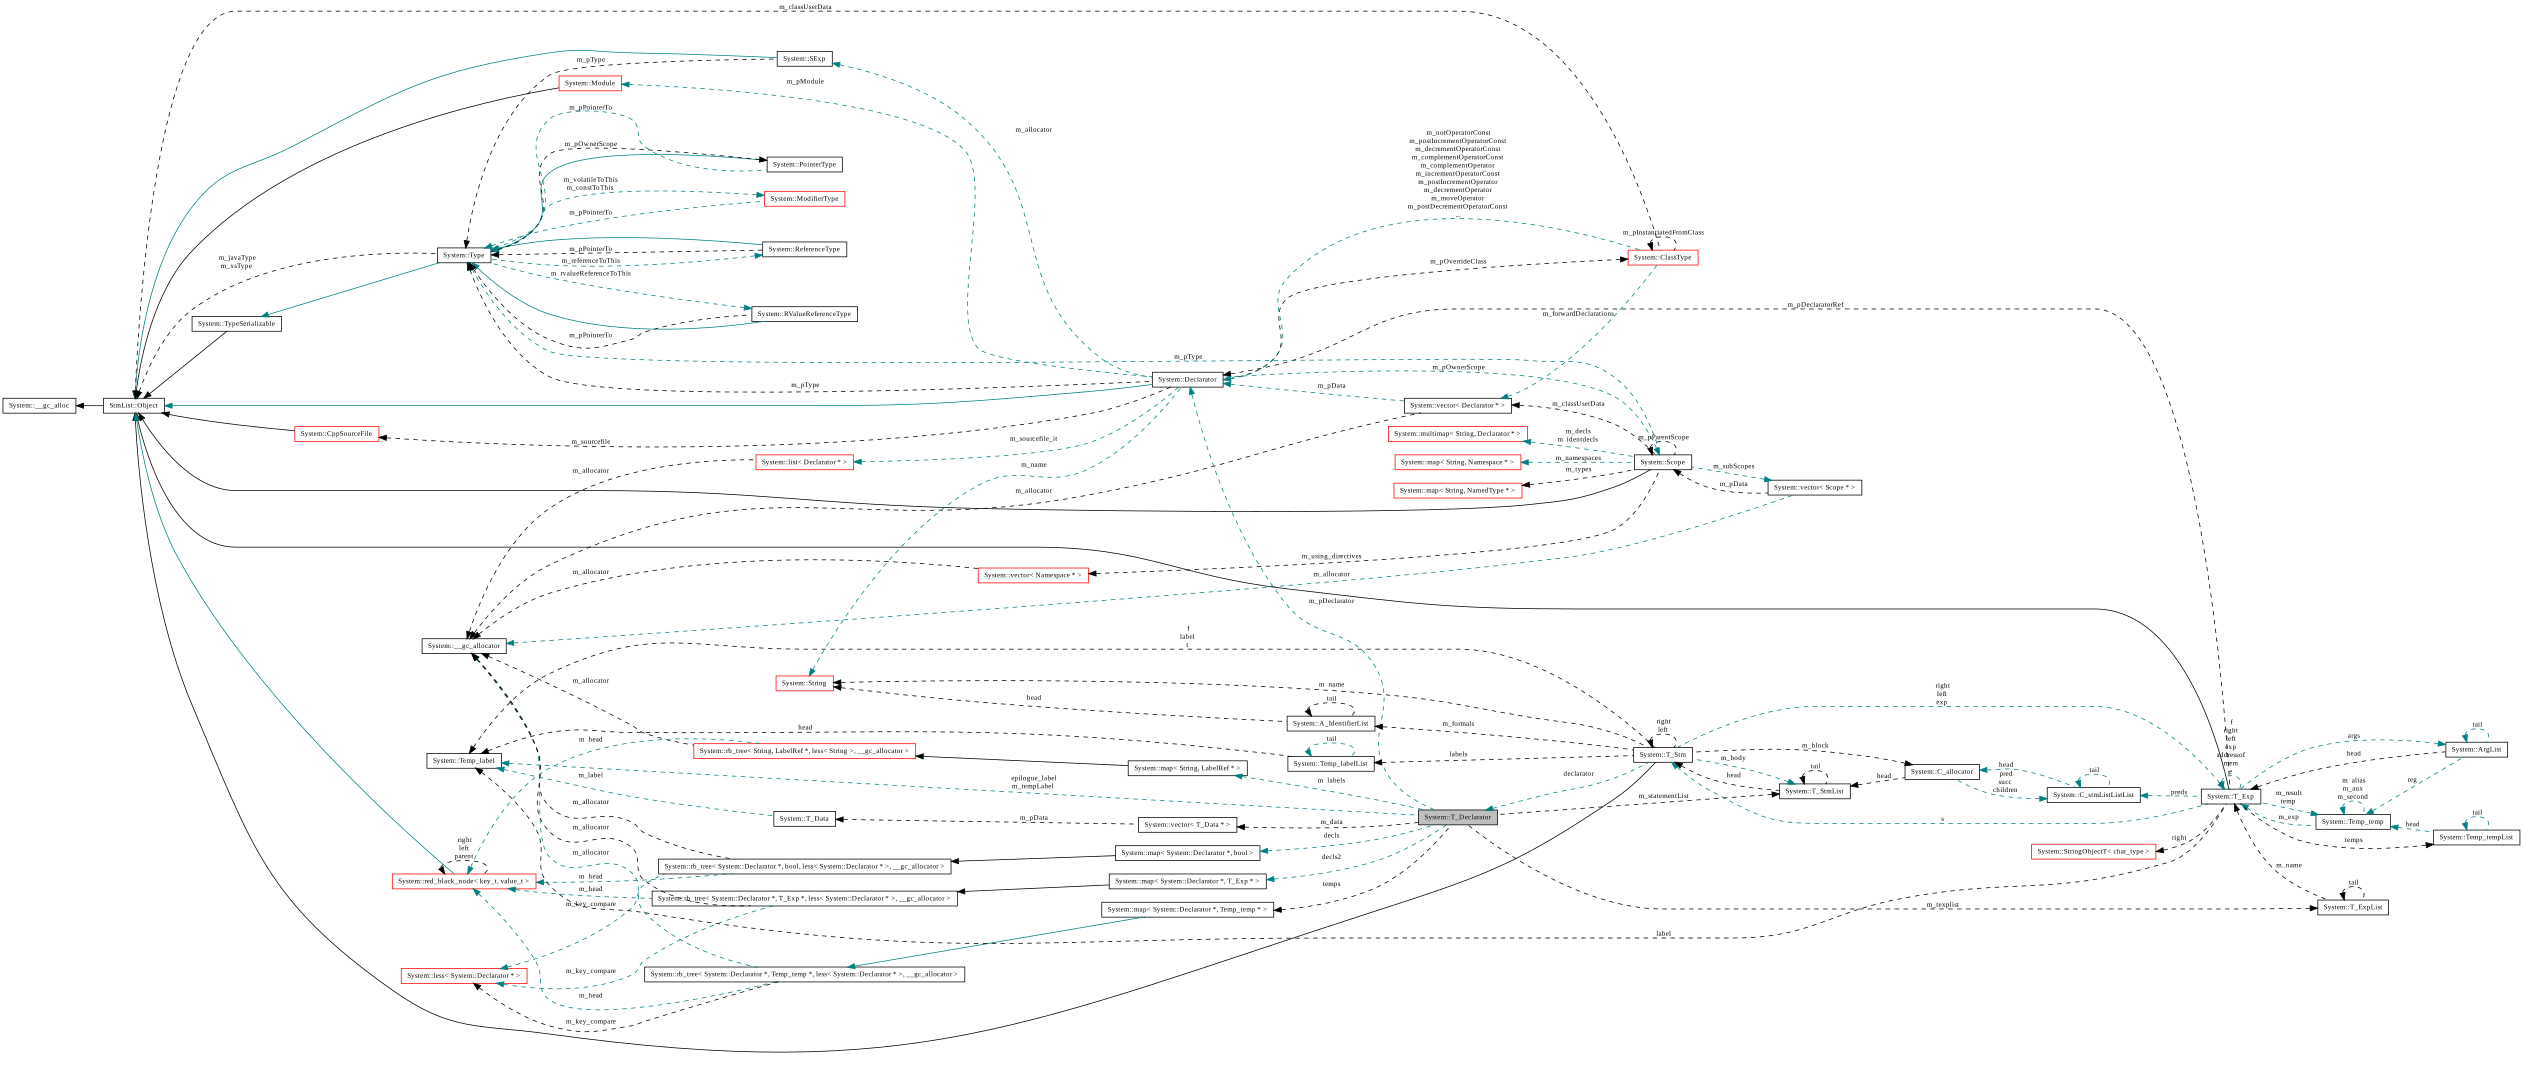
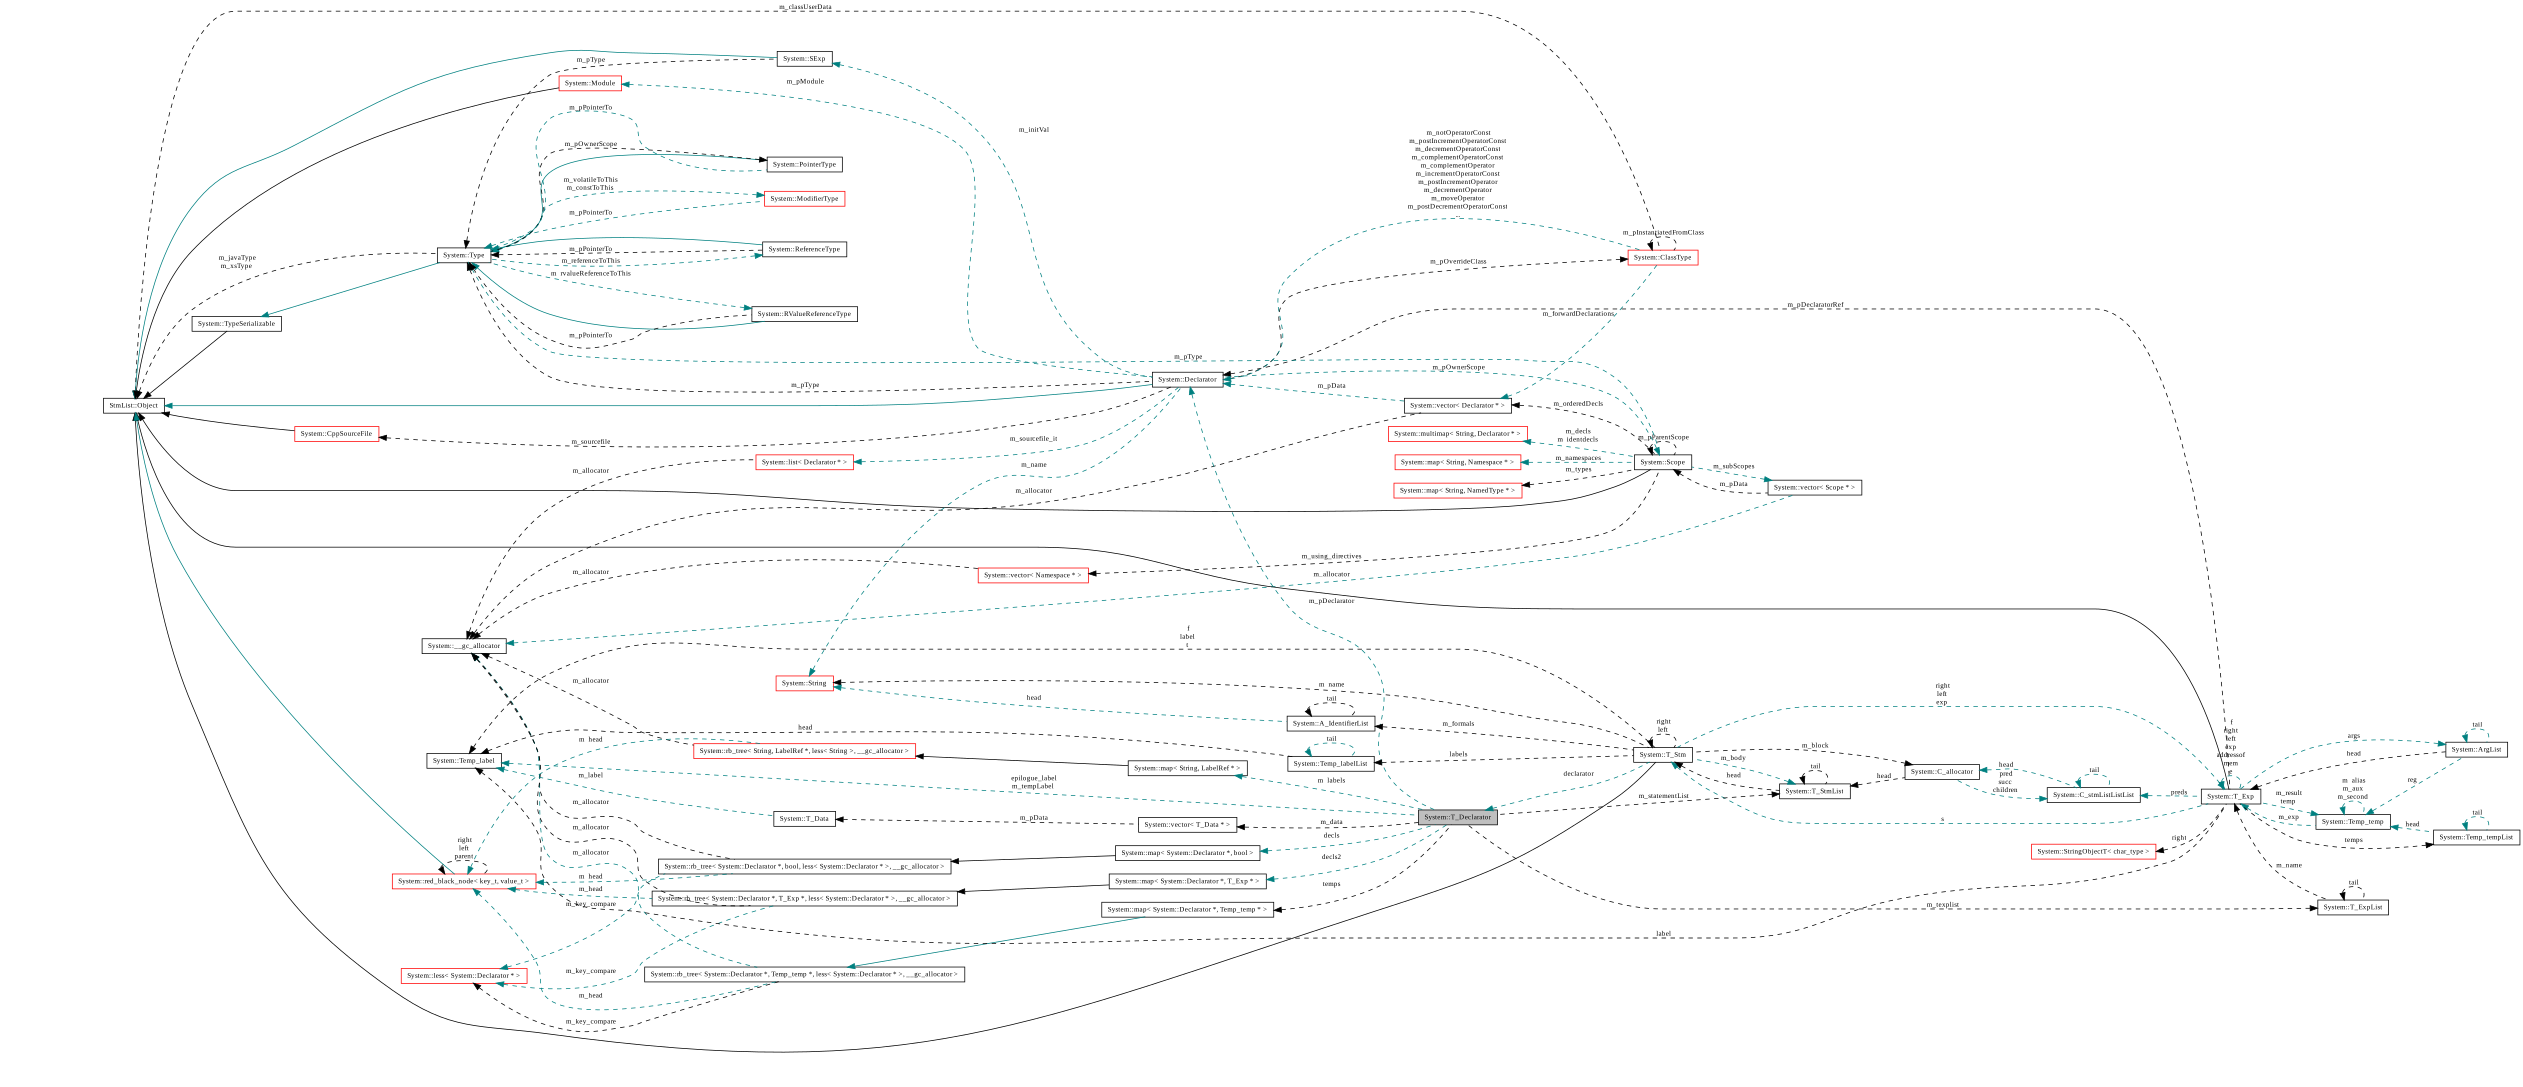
  digraph {
    fontname="Liberation Serif"
    rankdir=LR
    node [color=black fillcolor=white fontname="Liberation Serif" fontsize=10 shape=record style=filled]
    edge [color=teal dir=back fontname="Liberation Serif" fontsize=10 labelfontname=Helvetica labelfontsize=10 style=dashed]
    n1 [fillcolor=grey75 fontcolor=black height=0.2 label="System::T_Declarator" width=0.4]
    n2 [height=0.2 label="System::T_Stm" width=0.4]
    n3 [height=0.2 label="System::T_Exp" width=0.4]
    n4 [height=0.2 label="System::T_StmList" width=0.4]
    n5 [height=0.2 label="System::map\< System::Declarator *, bool \>" width=0.4]
    n6 [height=0.2 label="System::rb_tree\< System::Declarator *, bool, less\< System::Declarator * \>, __gc_allocator \>" width=0.4]
    n7 [height=0.2 label="System::__gc_allocator" width=0.4]
    n8 [height=0.2 label="System::vector\< Scope * \>" width=0.4]
    n9 [color=red height=0.2 label="System::vector\< Namespace * \>" width=0.4]
    n10 [height=0.2 label="System::vector\< Declarator * \>" width=0.4]
    n11 [color=red height=0.2 label="System::list\< Declarator * \>" width=0.4]
    n12 [height=0.2 label="System::rb_tree\< System::Declarator *, Temp_temp *, less\< System::Declarator * \>, __gc_allocator \>" width=0.4]
    n13 [color=red height=0.2 label="System::rb_tree\< String, LabelRef *, less\< String \>, __gc_allocator \>" width=0.4]
    n14 [height=0.2 label="System::rb_tree\< System::Declarator *, T_Exp *, less\< System::Declarator * \>, __gc_allocator \>" width=0.4]
    n15 [height=0.2 label="System::Scope" width=0.4]
    n16 [color=red height=0.2 label="System::ClassType" width=0.4]
    n17 [height=0.2 label="System::Declarator" width=0.4]
    n18 [height=0.2 label="System::map\< System::Declarator *, Temp_temp * \>" width=0.4]
    n19 [height=0.2 label="System::vector\< T_Data * \>" width=0.4]
    n20 [height=0.2 label="System::map\< String, LabelRef * \>" width=0.4]
    n21 [height=0.2 label="System::map\< System::Declarator *, T_Exp * \>" width=0.4]
    n22 [color=red height=0.2 label="System::less\< System::Declarator * \>" width=0.4]
    n23 [color=red height=0.2 label="System::red_black_node\< key_t, value_t \>" width=0.4]
    n24 [height=0.2 label="StmList::Object" width=0.4]
    n25 [height=0.2 label="System::Type" width=0.4]
    n26 [height=0.2 label="System::TypeSerializable" width=0.4]
    n27 [height=0.2 label="System::SExp" width=0.4]
    n28 [color=red height=0.2 label="System::CppSourceFile" width=0.4]
    n29 [color=red height=0.2 label="System::Module" width=0.4]
    n30 [height=0.2 label="System::T_ExpList" width=0.4]
    n31 [height=0.2 label="System::Temp_temp" width=0.4]
    n32 [height=0.2 label="System::ArgList" width=0.4]
    n33 [height=0.2 label="System::PointerType" width=0.4]
    n34 [height=0.2 label="System::ReferenceType" width=0.4]
    n35 [height=0.2 label="System::RValueReferenceType" width=0.4]
    n36 [color=red height=0.2 label="System::ModifierType" width=0.4]
-   n37 [height=0.2 label="System::__gc_alloc" width=0.4]
    n38 [height=0.2 label="System::Temp_tempList" width=0.4]
    n39 [height=0.2 label="System::C_stmListListList" width=0.4]
    n40 [height=0.2 label="System::C_allocator" width=0.4]
    n41 [height=0.2 label="System::Temp_labelList" width=0.4]
    n42 [height=0.2 label="System::Temp_label" width=0.4]
    n43 [height=0.2 label="System::T_Data" width=0.4]
    n44 [height=0.2 label="System::A_IdentifierList" width=0.4]
    n45 [color=red height=0.2 label="System::String" width=0.4]
    n46 [color=red height=0.2 label="System::multimap\< String, Declarator * \>" width=0.4]
    n47 [color=red height=0.2 label="System::map\< String, Namespace * \>" width=0.4]
    n48 [color=red height=0.2 label="System::map\< String, NamedType * \>" width=0.4]
    n49 [color=red height=0.2 label="System::StringObjectT\< char_type \>" width=0.4]
    n1 -> n2 [label=" declarator"]
    n2 -> n2 [color=black label=" right\nleft"]
    n2 -> n3 [label=" s"]
    n2 -> n4 [color=black label=" head"]
    n3 -> n2 [label=" right\nleft\nexp"]
    n3 -> n3 [label=" f\nright\nleft\nexp\naddressof\nmem\ne"]
    n3 -> n30 [color=black label=" m_name"]
    n3 -> n31 [label=" m_exp"]
    n3 -> n32 [color=black label=" head"]
    n4 -> n1 [color=black label=" m_statementList"]
    n4 -> n2 [label=" m_body"]
    n4 -> n4 [color=black label=" tail"]
    n4 -> n40 [color=black label=" head"]
    n5 -> n1 [label=" decls"]
    n6 -> n5 [color=black style=solid]
    n7 -> n6 [color=black label=" m_allocator"]
    n7 -> n8 [label=" m_allocator"]
    n7 -> n9 [color=black label=" m_allocator"]
    n7 -> n10 [color=black label=" m_allocator"]
    n7 -> n11 [color=black label=" m_allocator"]
    n7 -> n12 [label=" m_allocator"]
    n7 -> n13 [color=black label=" m_allocator"]
    n7 -> n14 [color=black label=" m_allocator"]
    n8 -> n15 [label=" m_subScopes"]
    n9 -> n15 [color=black label=" m_using_directives"]
-   n10 -> n15 [color=black label=" m_classUserData"]
+   n10 -> n15 [color=black label=" m_orderedDecls"]
    n10 -> n16 [label=" m_forwardDeclarations"]
    n11 -> n17 [label=" m_sourcefile_it"]
    n12 -> n18 [style=solid]
    n13 -> n20 [color=black style=solid]
    n14 -> n21 [color=black style=solid]
    n15 -> n8 [color=black label=" m_pData"]
    n15 -> n15 [color=black label=" m_pParentScope"]
    n15 -> n17 [label=" m_pOwnerScope"]
    n16 -> n16 [color=black label=" m_pInstantiatedFromClass"]
    n16 -> n17 [color=black label=" m_pOverrideClass"]
    n17 -> n1 [label=" m_pDeclarator"]
    n17 -> n3 [color=black label=" m_pDeclaratorRef"]
    n17 -> n10 [label=" m_pData"]
    n17 -> n16 [label=" m_notOperatorConst\nm_postIncrementOperatorConst\nm_decrementOperatorConst\nm_complementOperatorConst\nm_complementOperator\nm_incrementOperatorConst\nm_postIncrementOperator\nm_decrementOperator\nm_moveOperator\nm_postDecrementOperatorConst\n..."]
    n18 -> n1 [color=black label=" temps"]
    n19 -> n1 [color=black label=" m_data"]
    n20 -> n1 [label=" m_labels"]
    n21 -> n1 [label=" decls2"]
    n22 -> n6 [label=" m_key_compare"]
    n22 -> n12 [color=black label=" m_key_compare"]
    n22 -> n14 [label=" m_key_compare"]
    n23 -> n6 [label=" m_head"]
    n23 -> n12 [label=" m_head"]
    n23 -> n13 [label=" m_head"]
    n23 -> n14 [label=" m_head"]
    n23 -> n23 [color=black label=" right\nleft\nparent"]
    n24 -> n2 [color=black style=solid]
    n24 -> n3 [color=black style=solid]
    n24 -> n15 [color=black style=solid]
    n24 -> n16 [color=black label=" m_classUserData"]
    n24 -> n17 [style=solid]
    n24 -> n23 [style=solid]
    n24 -> n25 [color=black label=" m_javaType\nm_xsType"]
    n24 -> n26 [color=black style=solid]
    n24 -> n27 [style=solid]
    n24 -> n28 [color=black style=solid]
    n24 -> n29 [color=black style=solid]
    n25 -> n15 [label=" m_pType"]
    n25 -> n17 [color=black label=" m_pType"]
    n25 -> n27 [color=black label=" m_pType"]
    n25 -> n33 [style=solid]
    n25 -> n33 [label=" m_pPointerTo"]
    n25 -> n34 [style=solid]
    n25 -> n34 [color=black label=" m_pPointerTo"]
    n25 -> n35 [style=solid]
    n25 -> n35 [color=black label=" m_pPointerTo"]
    n25 -> n36 [label=" m_pPointerTo"]
    n26 -> n25 [style=solid]
-   n27 -> n17 [label=" m_allocator"]
+   n27 -> n17 [label=" m_initVal"]
    n28 -> n17 [color=black label=" m_sourcefile"]
    n29 -> n17 [label=" m_pModule"]
    n30 -> n1 [color=black label=" m_texplist"]
    n30 -> n30 [color=black label=" tail"]
    n31 -> n3 [label=" m_result\ntemp"]
    n31 -> n31 [label=" m_alias\nm_aux\nm_second"]
    n31 -> n32 [label=" reg"]
    n31 -> n38 [label=" head"]
    n32 -> n3 [label=" args"]
    n32 -> n32 [label=" tail"]
    n33 -> n25 [color=black label=" m_pOwnerScope"]
    n34 -> n25 [label=" m_referenceToThis"]
    n35 -> n25 [label=" m_rvalueReferenceToThis"]
    n36 -> n25 [label=" m_volatileToThis\nm_constToThis"]
-   n37 -> n24 [color=black style=solid]
    n38 -> n3 [color=black label=" temps"]
    n38 -> n38 [label=" tail"]
    n39 -> n3 [label=" preds"]
    n39 -> n39 [label=" tail"]
    n39 -> n40 [label=" pred\nsucc\nchildren"]
    n40 -> n2 [color=black label=" m_block"]
    n40 -> n39 [label=" head"]
    n41 -> n2 [color=black label=" labels"]
    n41 -> n41 [label=" tail"]
    n42 -> n1 [label=" epilogue_label\nm_tempLabel"]
    n42 -> n2 [color=black label=" f\nlabel\nt"]
    n42 -> n3 [color=black label=" label"]
    n42 -> n41 [color=black label=" head"]
    n42 -> n43 [label=" m_label"]
    n43 -> n19 [color=black label=" m_pData"]
    n44 -> n2 [color=black label=" m_formals"]
    n44 -> n44 [color=black label=" tail"]
    n45 -> n2 [color=black label=" m_name"]
    n45 -> n17 [label=" m_name"]
-   n45 -> n44 [color=black label=" head"]
+   n45 -> n44 [label=" head"]
    n46 -> n15 [label=" m_decls\nm_identdecls"]
    n47 -> n15 [label=" m_namespaces"]
    n48 -> n15 [color=black label=" m_types"]
    n49 -> n3 [color=black label=" right"]
  }
